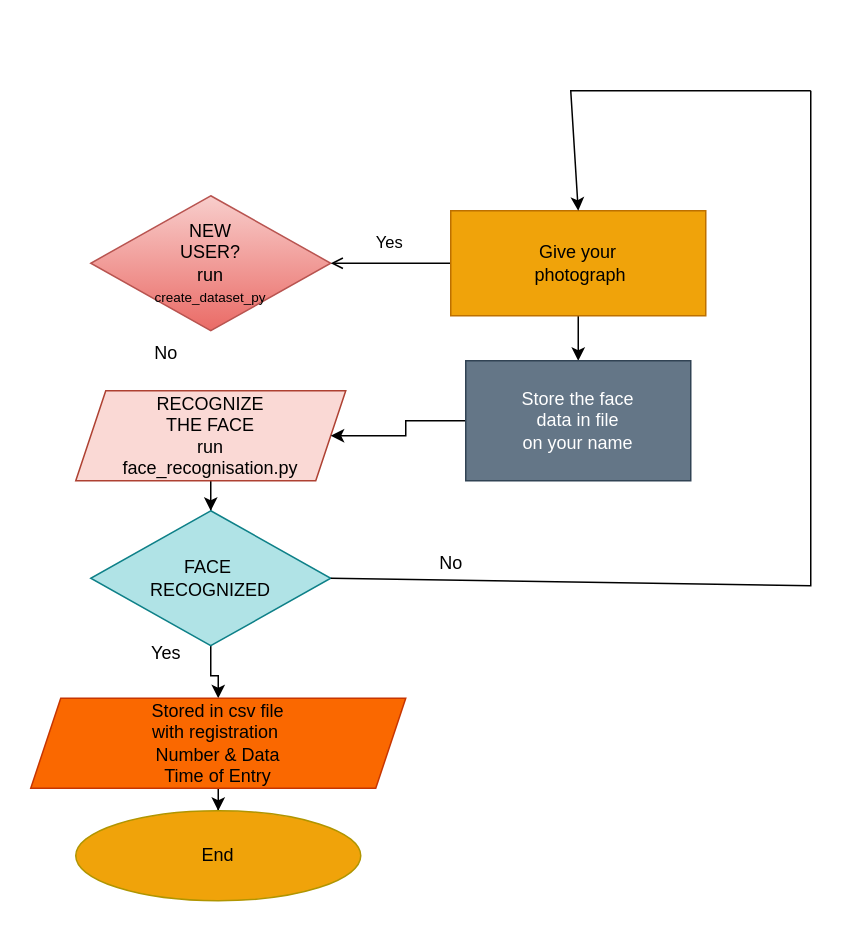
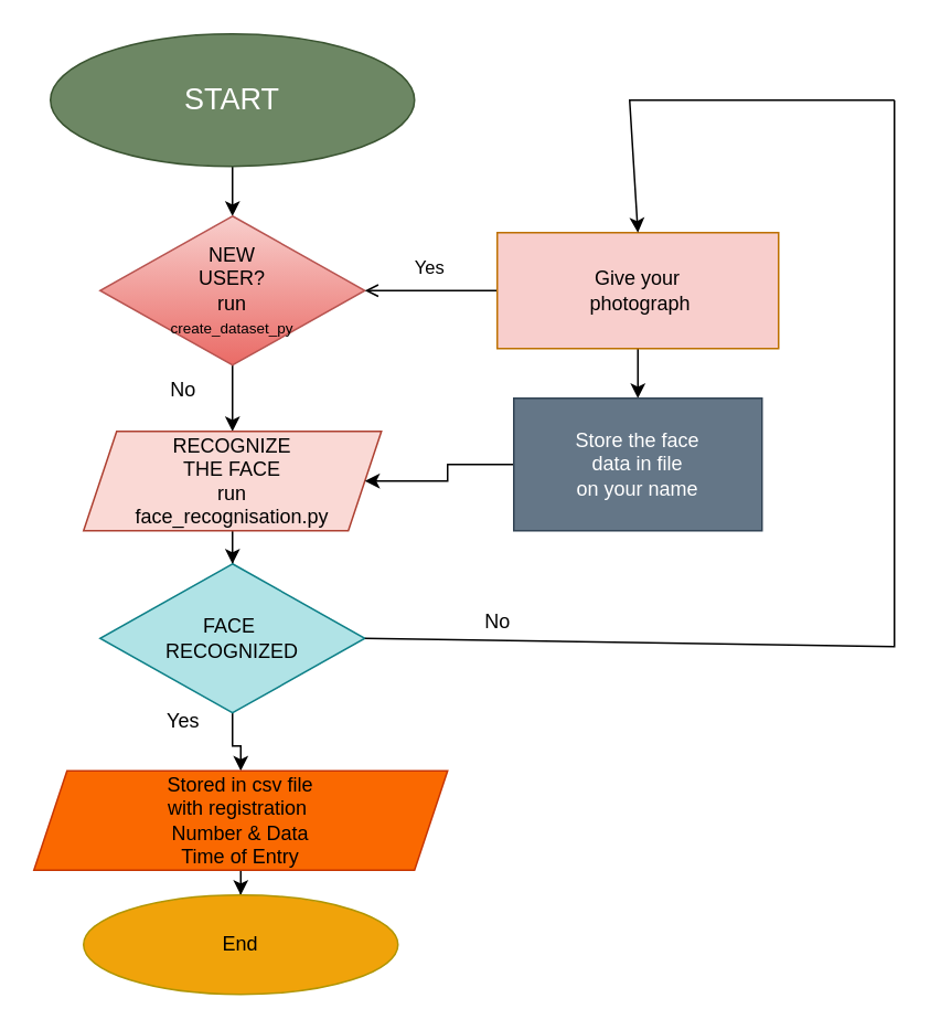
  <mxCell id="0" />
  <mxCell id="1" parent="0" />
+ <mxCell id="2" value="" style="edgeStyle=orthogonalEdgeStyle;rounded=0;orthogonalLoop=1;jettySize=auto;html=1;" edge="1" parent="1" source="3" target="5"><mxGeometry relative="1" as="geometry" /></mxCell>
+ <mxCell id="3" value="&lt;font style=&quot;font-size: 18px;&quot;&gt;START&lt;/font&gt;" style="ellipse;whiteSpace=wrap;html=1;fillColor=#6d8764;fontColor=#ffffff;strokeColor=#3A5431;" vertex="1" parent="1"><mxGeometry x="30" y="20" width="220" height="80" as="geometry" /></mxCell>
+ <mxCell id="4" value="" style="edgeStyle=orthogonalEdgeStyle;rounded=0;orthogonalLoop=1;jettySize=auto;html=1;" edge="1" parent="1" source="5" target="7"><mxGeometry relative="1" as="geometry" /></mxCell>
  <mxCell id="5" value="NEW&lt;div&gt;USER?&lt;/div&gt;&lt;div&gt;run&lt;/div&gt;&lt;div&gt;&lt;font style=&quot;font-size: 9px;&quot;&gt;create_dataset_py&lt;/font&gt;&lt;/div&gt;" style="rhombus;whiteSpace=wrap;html=1;fillColor=#f8cecc;strokeColor=#b85450;gradientColor=#ea6b66;" vertex="1" parent="1"><mxGeometry x="60" y="130" width="160" height="90" as="geometry" /></mxCell>
  <mxCell id="6" value="" style="edgeStyle=orthogonalEdgeStyle;rounded=0;orthogonalLoop=1;jettySize=auto;html=1;" edge="1" parent="1" source="7" target="9"><mxGeometry relative="1" as="geometry" /></mxCell>
  <mxCell id="7" value="RECOGNIZE&lt;div&gt;THE FACE&lt;/div&gt;&lt;div&gt;run&lt;/div&gt;&lt;div&gt;face_recognisation.py&lt;/div&gt;" style="shape=parallelogram;perimeter=parallelogramPerimeter;whiteSpace=wrap;html=1;fixedSize=1;fillColor=#fad9d5;strokeColor=#ae4132;" vertex="1" parent="1"><mxGeometry x="50" y="260" width="180" height="60" as="geometry" /></mxCell>
  <mxCell id="8" value="" style="edgeStyle=orthogonalEdgeStyle;rounded=0;orthogonalLoop=1;jettySize=auto;html=1;" edge="1" parent="1" source="9" target="11"><mxGeometry relative="1" as="geometry" /></mxCell>
  <mxCell id="9" value="FACE&amp;nbsp;&lt;div&gt;RECOGNIZED&lt;/div&gt;" style="rhombus;whiteSpace=wrap;html=1;fillColor=#b0e3e6;strokeColor=#0e8088;" vertex="1" parent="1"><mxGeometry x="60" y="340" width="160" height="90" as="geometry" /></mxCell>
  <mxCell id="10" value="" style="edgeStyle=orthogonalEdgeStyle;rounded=0;orthogonalLoop=1;jettySize=auto;html=1;" edge="1" parent="1" source="11" target="12"><mxGeometry relative="1" as="geometry" /></mxCell>
  <mxCell id="11" value="Stored in csv file&lt;div&gt;with registration&amp;nbsp;&lt;/div&gt;&lt;div&gt;Number &amp;amp; Data&lt;/div&gt;&lt;div&gt;Time of Entry&lt;/div&gt;" style="shape=parallelogram;perimeter=parallelogramPerimeter;whiteSpace=wrap;html=1;fixedSize=1;fillColor=#fa6800;fontColor=#000000;strokeColor=#C73500;" vertex="1" parent="1"><mxGeometry x="20" y="465" width="250" height="60" as="geometry" /></mxCell>
  <mxCell id="12" value="End" style="ellipse;whiteSpace=wrap;html=1;fillColor=#f0a30a;fontColor=#000000;strokeColor=#B09500;" vertex="1" parent="1"><mxGeometry x="50" y="540" width="190" height="60" as="geometry" /></mxCell>
  <mxCell id="13" value="" style="edgeStyle=orthogonalEdgeStyle;rounded=0;orthogonalLoop=1;jettySize=auto;html=1;" edge="1" parent="1" source="16" target="20"><mxGeometry relative="1" as="geometry" /></mxCell>
  <mxCell id="14" value="" style="edgeStyle=orthogonalEdgeStyle;rounded=0;orthogonalLoop=1;jettySize=auto;html=1;endArrow=open;" edge="1" parent="1" source="16" target="5"><mxGeometry relative="1" as="geometry" /></mxCell>
  <mxCell id="15" value="Yes" style="edgeLabel;html=1;align=center;verticalAlign=middle;resizable=0;points=[];" vertex="1" connectable="0" parent="14"><mxGeometry x="0.05" y="-4" relative="1" as="geometry"><mxPoint y="-11" as="offset" /></mxGeometry></mxCell>
- <mxCell id="16" value="Give your&lt;div&gt;&amp;nbsp;photograph&lt;/div&gt;" style="whiteSpace=wrap;html=1;fillColor=#f0a30a;fontColor=#000000;strokeColor=#BD7000;" vertex="1" parent="1"><mxGeometry x="300" y="140" width="170" height="70" as="geometry" /></mxCell>
+ <mxCell id="16" value="Give your&lt;div&gt;&amp;nbsp;photograph&lt;/div&gt;" style="whiteSpace=wrap;html=1;fillColor=#f8cecc;fontColor=#000000;strokeColor=#BD7000;" vertex="1" parent="1"><mxGeometry x="300" y="140" width="170" height="70" as="geometry" /></mxCell>
  <mxCell id="17" value="" style="endArrow=none;html=1;rounded=0;exitX=1;exitY=0.5;exitDx=0;exitDy=0;" edge="1" parent="1" source="9"><mxGeometry width="50" height="50" relative="1" as="geometry"><mxPoint x="140" y="250" as="sourcePoint" /><mxPoint x="540" y="60" as="targetPoint" /><Array as="points"><mxPoint x="540" y="390" /></Array></mxGeometry></mxCell>
  <mxCell id="18" value="" style="endArrow=classic;html=1;rounded=0;entryX=0.5;entryY=0;entryDx=0;entryDy=0;" edge="1" parent="1" target="16"><mxGeometry width="50" height="50" relative="1" as="geometry"><mxPoint x="540" y="60" as="sourcePoint" /><mxPoint x="380" y="130" as="targetPoint" /><Array as="points"><mxPoint x="380" y="60" /></Array></mxGeometry></mxCell>
  <mxCell id="19" value="" style="edgeStyle=orthogonalEdgeStyle;rounded=0;orthogonalLoop=1;jettySize=auto;html=1;" edge="1" parent="1" source="20" target="7"><mxGeometry relative="1" as="geometry" /></mxCell>
  <mxCell id="20" value="Store the face&lt;div&gt;data in file&lt;/div&gt;&lt;div&gt;on your name&lt;/div&gt;" style="whiteSpace=wrap;html=1;fillColor=#647687;fontColor=#ffffff;strokeColor=#314354;" vertex="1" parent="1"><mxGeometry x="310" y="240" width="150" height="80" as="geometry" /></mxCell>
  <mxCell id="21" value="Yes" style="text;html=1;align=center;verticalAlign=middle;resizable=0;points=[];autosize=1;strokeColor=none;fillColor=none;" vertex="1" parent="1"><mxGeometry x="90" y="420" width="40" height="30" as="geometry" /></mxCell>
  <mxCell id="22" value="No" style="text;html=1;align=center;verticalAlign=middle;resizable=0;points=[];autosize=1;strokeColor=none;fillColor=none;" vertex="1" parent="1"><mxGeometry x="90" y="220" width="40" height="30" as="geometry" /></mxCell>
  <mxCell id="23" value="No" style="text;html=1;align=center;verticalAlign=middle;resizable=0;points=[];autosize=1;strokeColor=none;fillColor=none;" vertex="1" parent="1"><mxGeometry x="280" y="360" width="40" height="30" as="geometry" /></mxCell>
